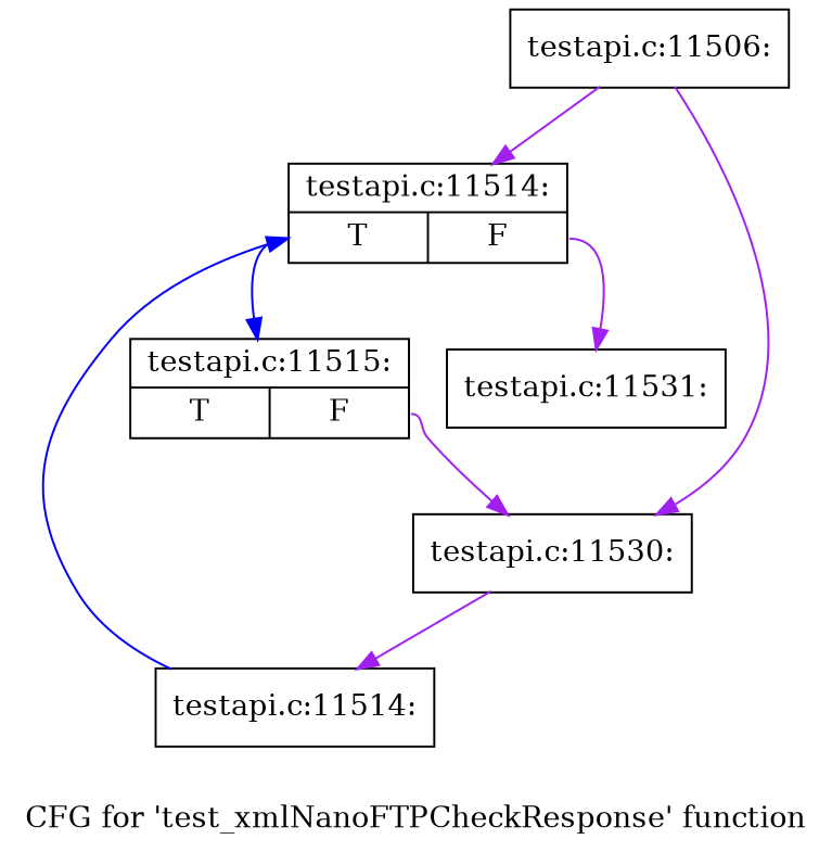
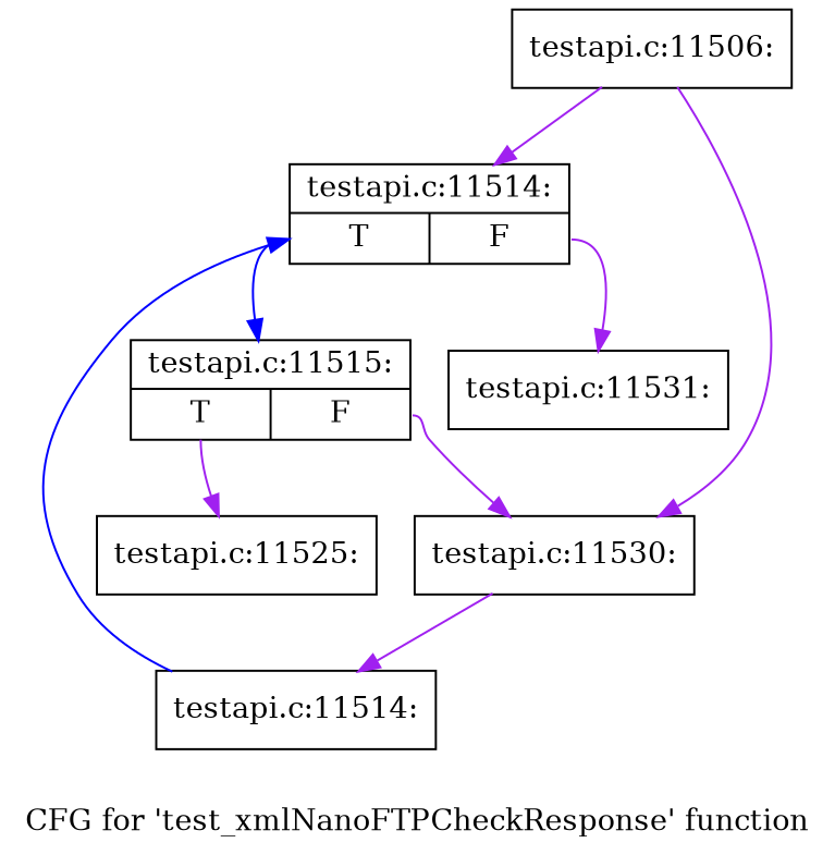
  digraph {
    fontname="DejaVu Serif"
    label="CFG for 'test_xmlNanoFTPCheckResponse' function"
    node [fontname="DejaVu Serif" shape=record]
    edge [color=purple fontname="DejaVu Serif"]
    n1 [label="{testapi.c:11506:}"]
    n2 [label="{testapi.c:11514:|{<s0>T|<s1>F}}"]
    n3 [label="{testapi.c:11530:}"]
    n4 [label="{testapi.c:11515:|{<s0>T|<s1>F}}"]
    n5 [label="{testapi.c:11531:}"]
+   n6 [label="{testapi.c:11525:}"]
    n7 [label="{testapi.c:11514:}"]
    n1 -> n2
    n1 -> n3
    n2 -> n4 [color=blue tailport=s0]
    n2 -> n5 [tailport=s1]
    n3 -> n7
    n4 -> n3 [tailport=s1]
+   n4 -> n6 [tailport=s0]
    n7 -> n2 [color=blue]
  }
